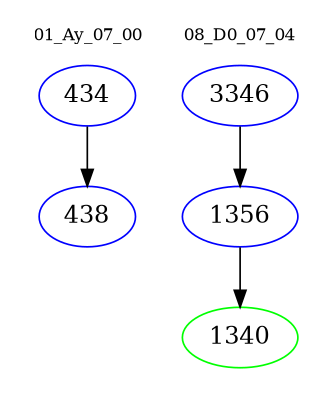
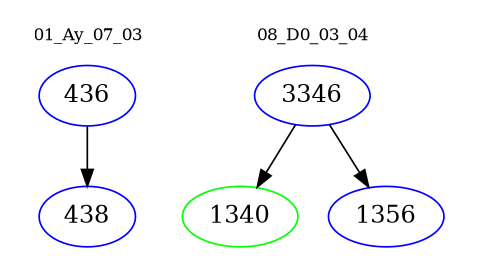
  digraph {
    node [color=blue]
    edge [color=black]
-   n1 [label=434]
+   n1 [label=436]
    n2 [label=438]
    n3 [label=3346]
    n4 [color=green label=1340]
    n5 [label=1356]
    subgraph cluster_1 {
      color=white
      fontsize=10
-     label="01_Ay_07_00"
+     label="01_Ay_07_03"
      n1
      n2
    }
    subgraph cluster_2 {
      color=white
      fontsize=10
-     label="08_D0_07_04"
+     label="08_D0_03_04"
      n3
      n4
      n5
    }
    n1 -> n2
-   n5 -> n4
+   n3 -> n4
    n3 -> n5
  }
